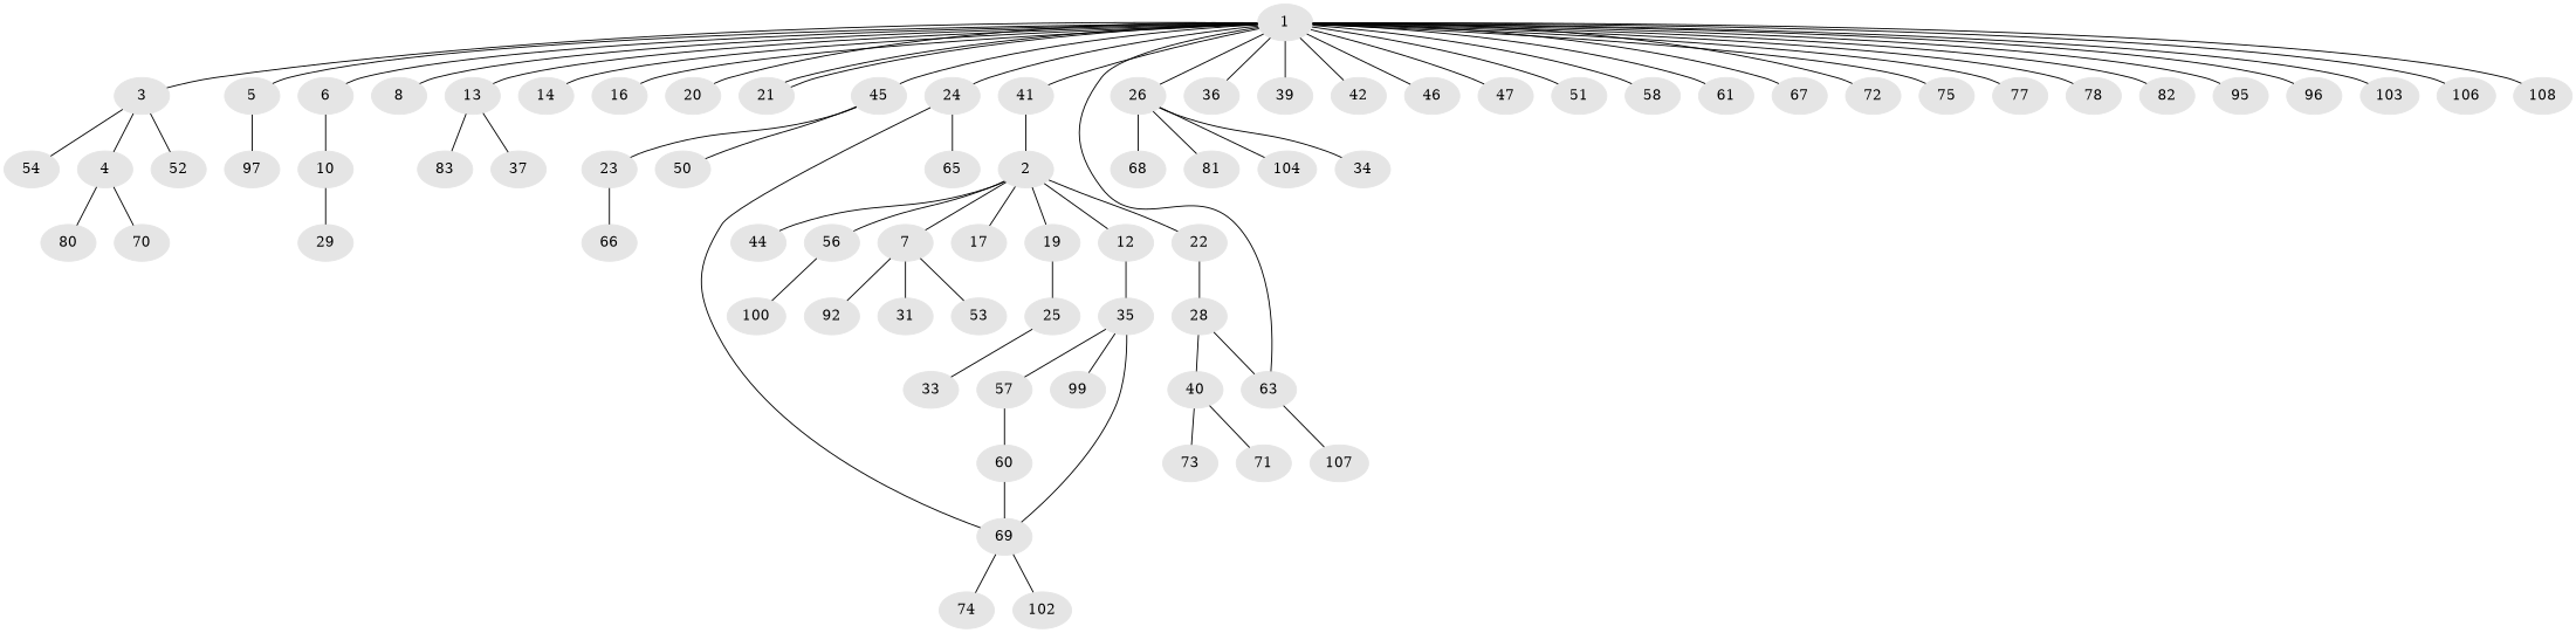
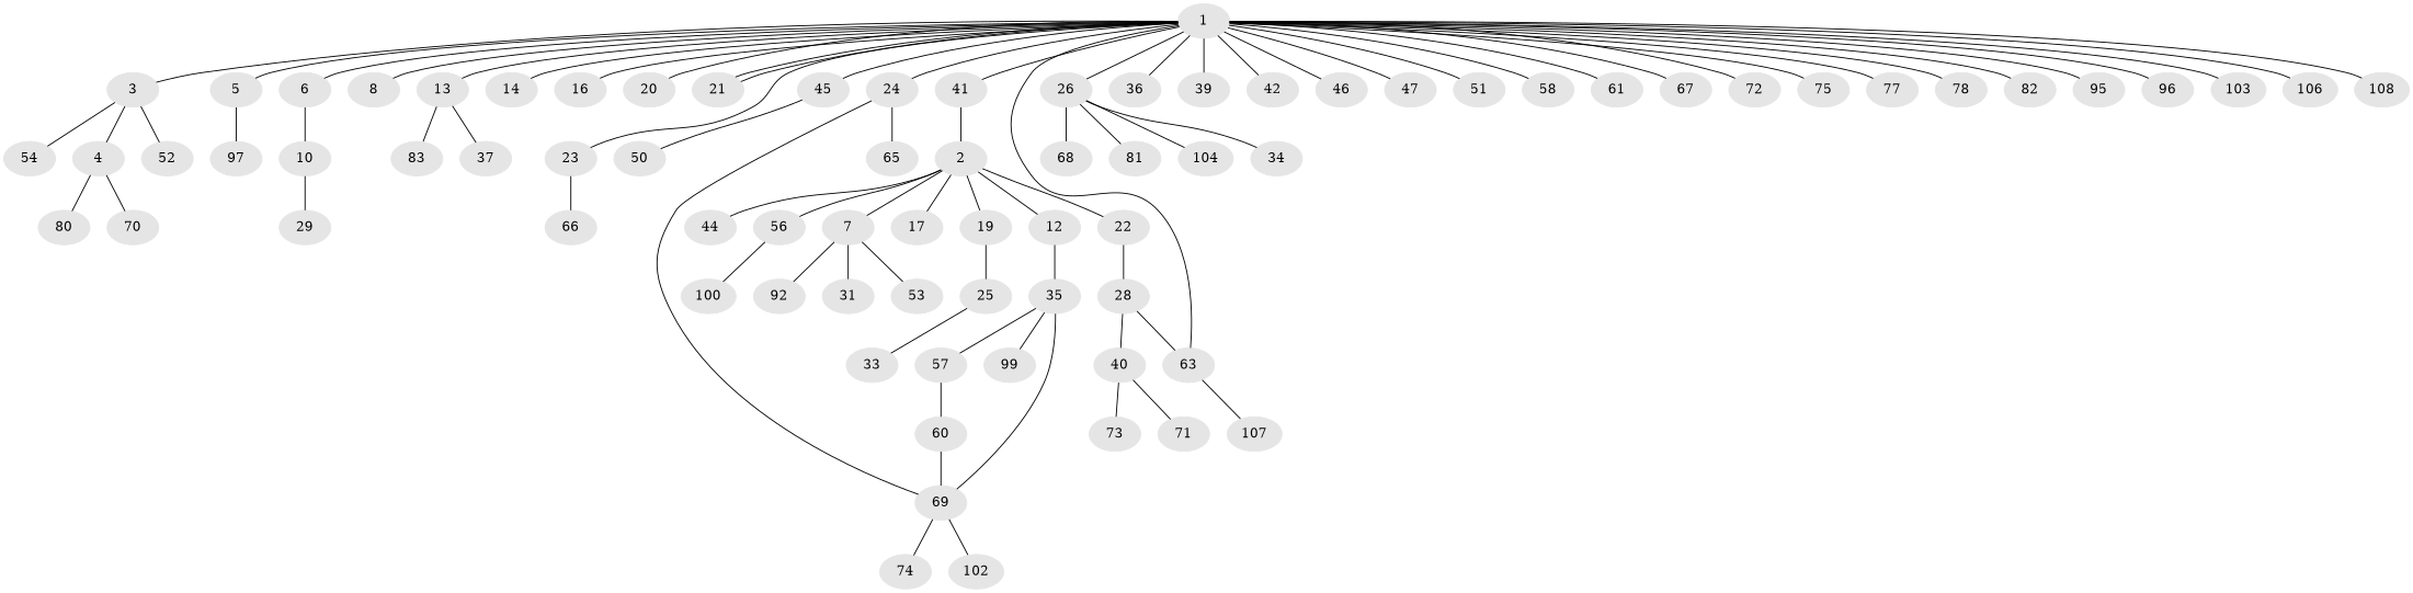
  graph {
    node [color=gray90 style=filled]
    1 [super="+11"]
    3 [super="+15"]
    5
    6
    8
    13 [super="+59"]
    14
    16 [super="+94"]
    20
    21 [super="+30"]
    23 [super="+38"]
    24 [super="+49"]
    26 [super="+32"]
    36
    39
    41 [super="+87"]
    42
    45 [super="+86"]
    46
    47
    51
    58
    61
    63
    67
    72
    75 [super="+76"]
    77
    78
    82
    95
    96
    103
    106
    108
    2 [super="+9"]
    7 [super="+88"]
    12
    17
    19 [super="+98"]
    22 [super="+27"]
    44
    56 [super="+91"]
    4 [super="+64"]
    52
    54
    97
    10 [super="+18"]
    37
    83
    66
    65
    69 [super="+89"]
    34
    68 [super="+84"]
    81
    104
    50
    107
    31 [super="+105"]
    53
    92
    35 [super="+55"]
    25
    28 [super="+79"]
    100
    70
    80
    29 [super="+62"]
    57
    99
    33 [super="+48"]
    40 [super="+43"]
    74
    102
    71 [super="+101"]
    73 [super="+90"]
    60 [super="+85"]
    1 -- 3
    1 -- 5
    1 -- 6
    1 -- 8
    1 -- 13
    1 -- 14
    1 -- 16
    1 -- 20
    1 -- 21
    1 -- 21
-   45 -- 23
+   1 -- 23
    1 -- 24
    1 -- 26
    1 -- 36
    1 -- 39
    1 -- 41
    1 -- 42
    1 -- 45
    1 -- 46
    1 -- 47
    1 -- 51
    1 -- 58
    1 -- 61
    1 -- 63
    1 -- 67
    1 -- 72
    1 -- 75
    1 -- 77
    1 -- 78
    1 -- 82
    1 -- 95
    1 -- 96
    1 -- 103
    1 -- 106
    1 -- 108
    3 -- 4
    3 -- 52
    3 -- 54
    5 -- 97
    6 -- 10
    13 -- 37
    13 -- 83
    23 -- 66
    24 -- 65
    24 -- 69
    26 -- 34
    26 -- 68
    26 -- 81
    26 -- 104
    41 -- 2
    45 -- 50
    63 -- 107
    2 -- 7
    2 -- 12
    2 -- 17
    2 -- 19
    2 -- 22 [weight=2]
    2 -- 44
    2 -- 56
    7 -- 31
    7 -- 53
    7 -- 92
    12 -- 35
    19 -- 25
    22 -- 28
    56 -- 100
    4 -- 70
    4 -- 80
    10 -- 29
    69 -- 74
    69 -- 102
    35 -- 69
    35 -- 57
    35 -- 99
    25 -- 33
    28 -- 63
    28 -- 40
    57 -- 60
    40 -- 71
    40 -- 73
    60 -- 69
  }
